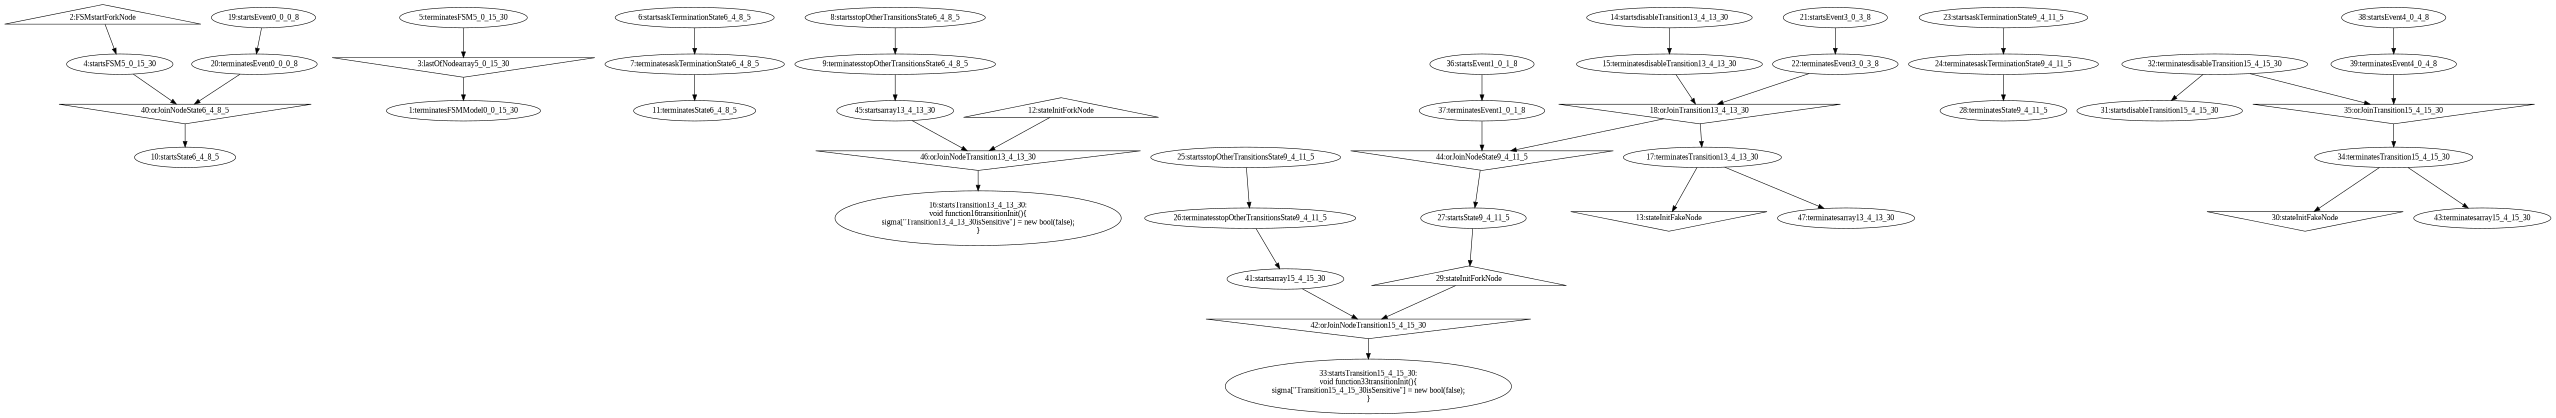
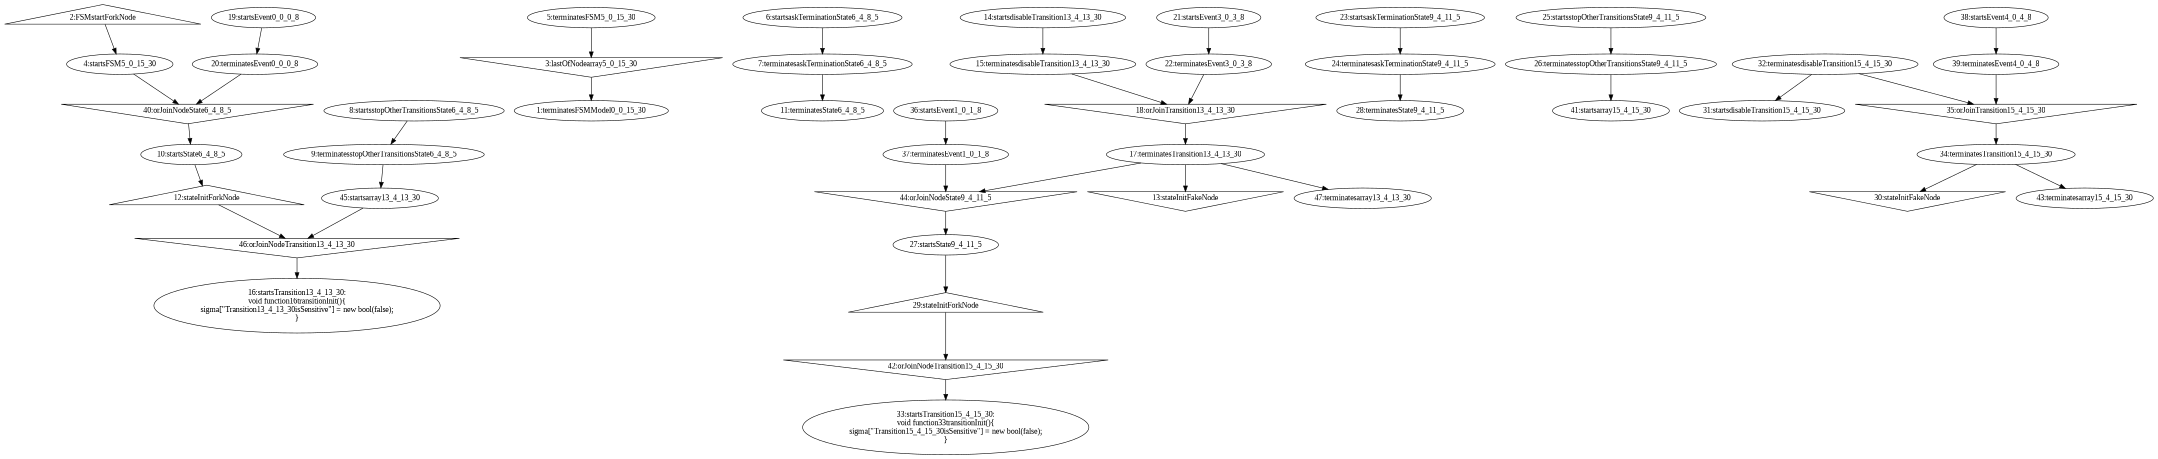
  digraph {
    fontname="Liberation Serif"
    node [fontname="Liberation Serif" shape=ellipse]
    edge [fontname="Liberation Serif"]
    n1 [label="2:FSMstartForkNode" shape=triangle]
    n2 [label="4:startsFSM5_0_15_30"]
    n3 [label="1:terminatesFSMModel0_0_15_30"]
    n4 [label="40:orJoinNodeState6_4_8_5" shape=invtriangle]
    n5 [label="10:startsState6_4_8_5"]
    n6 [label="5:terminatesFSM5_0_15_30"]
    n7 [label="3:lastOfNodearray5_0_15_30" shape=invtriangle]
    n8 [label="6:startsaskTerminationState6_4_8_5"]
    n9 [label="7:terminatesaskTerminationState6_4_8_5"]
    n10 [label="11:terminatesState6_4_8_5"]
    n11 [label="8:startsstopOtherTransitionsState6_4_8_5"]
    n12 [label="9:terminatesstopOtherTransitionsState6_4_8_5"]
    n13 [label="45:startsarray13_4_13_30"]
    n14 [label="46:orJoinNodeTransition13_4_13_30" shape=invtriangle]
    n15 [label="12:stateInitForkNode" shape=triangle]
    n16 [label="16:startsTransition13_4_13_30:\nvoid function16transitionInit(){\nsigma[\"Transition13_4_13_30isSensitive\"] = new bool(false);\n}"]
    n17 [label="13:stateInitFakeNode" shape=invtriangle]
    n18 [label="14:startsdisableTransition13_4_13_30"]
    n19 [label="15:terminatesdisableTransition13_4_13_30"]
    n20 [label="18:orJoinTransition13_4_13_30" shape=invtriangle]
    n21 [label="17:terminatesTransition13_4_13_30"]
    n22 [label="44:orJoinNodeState9_4_11_5" shape=invtriangle]
    n23 [label="47:terminatesarray13_4_13_30"]
    n24 [label="27:startsState9_4_11_5"]
    n25 [label="19:startsEvent0_0_0_8"]
    n26 [label="20:terminatesEvent0_0_0_8"]
    n27 [label="21:startsEvent3_0_3_8"]
    n28 [label="22:terminatesEvent3_0_3_8"]
    n29 [label="23:startsaskTerminationState9_4_11_5"]
    n30 [label="24:terminatesaskTerminationState9_4_11_5"]
    n31 [label="28:terminatesState9_4_11_5"]
    n32 [label="25:startsstopOtherTransitionsState9_4_11_5"]
    n33 [label="26:terminatesstopOtherTransitionsState9_4_11_5"]
    n34 [label="41:startsarray15_4_15_30"]
    n35 [label="42:orJoinNodeTransition15_4_15_30" shape=invtriangle]
    n36 [label="29:stateInitForkNode" shape=triangle]
    n37 [label="33:startsTransition15_4_15_30:\nvoid function33transitionInit(){\nsigma[\"Transition15_4_15_30isSensitive\"] = new bool(false);\n}"]
    n38 [label="30:stateInitFakeNode" shape=invtriangle]
    n39 [label="31:startsdisableTransition15_4_15_30"]
    n40 [label="32:terminatesdisableTransition15_4_15_30"]
    n41 [label="35:orJoinTransition15_4_15_30" shape=invtriangle]
    n42 [label="34:terminatesTransition15_4_15_30"]
    n43 [label="43:terminatesarray15_4_15_30"]
    n44 [label="36:startsEvent1_0_1_8"]
    n45 [label="37:terminatesEvent1_0_1_8"]
    n46 [label="38:startsEvent4_0_4_8"]
    n47 [label="39:terminatesEvent4_0_4_8"]
    n1 -> n2
    n2 -> n4
    n4 -> n5
+   n5 -> n15
    n6 -> n7
    n7 -> n3
    n8 -> n9
    n9 -> n10
    n11 -> n12
    n12 -> n13
    n13 -> n14
    n14 -> n16
    n15 -> n14
    n18 -> n19
    n19 -> n20
    n20 -> n21
-   n20 -> n22
+   n21 -> n22
    n21 -> n17
    n21 -> n23
    n22 -> n24
    n24 -> n36
    n25 -> n26
    n26 -> n4
    n27 -> n28
    n28 -> n20
    n29 -> n30
    n30 -> n31
    n32 -> n33
    n33 -> n34
-   n34 -> n35
    n35 -> n37
    n36 -> n35
    n40 -> n39
    n40 -> n41
    n41 -> n42
    n42 -> n38
    n42 -> n43
    n44 -> n45
    n45 -> n22
    n46 -> n47
    n47 -> n41
  }
